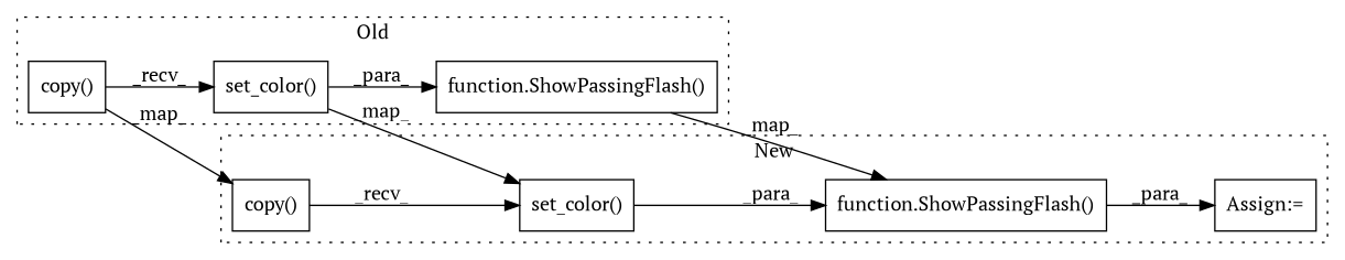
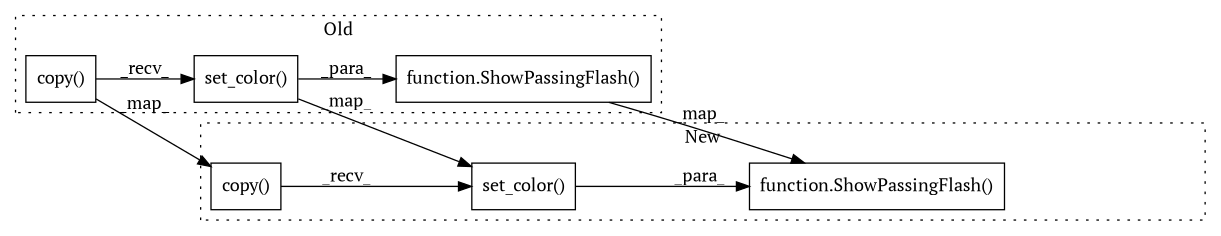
  digraph {
    rankdir=LR
    fontname="PT Serif"
    node [a=75 l=11 shape=box fontname="PT Serif"]
    edge [fontname="PT Serif"]
    n1 [l="20,1" label="set_color()" s="2418,2462"]
    n2 [l="38,55" label="function.ShowPassingFlash()" s="2380,2463"]
    n3 [label="copy()" s=2345]
-   n4 [a=68 l=3 label="Assign:=" s=2377]
    n5 [l="22,1" label="set_color()" s="2229,2275"]
    n6 [l="17,17" label="function.ShowPassingFlash()" s="2212,2276"]
    n7 [label="copy()" s=2229]
    subgraph cluster_1 {
      label=New
      style=dotted
      n1
      n2
      n3
-     n4
    }
    subgraph cluster_2 {
      label=Old
      style=dotted
      n5
      n6
      n7
    }
    n1 -> n2 [label=_para_]
-   n2 -> n4 [label=_para_]
    n3 -> n1 [label=_recv_]
    n5 -> n1 [label=_map_]
    n5 -> n6 [label=_para_]
    n6 -> n2 [label=_map_]
    n7 -> n3 [label=_map_]
    n7 -> n5 [label=_recv_]
  }
